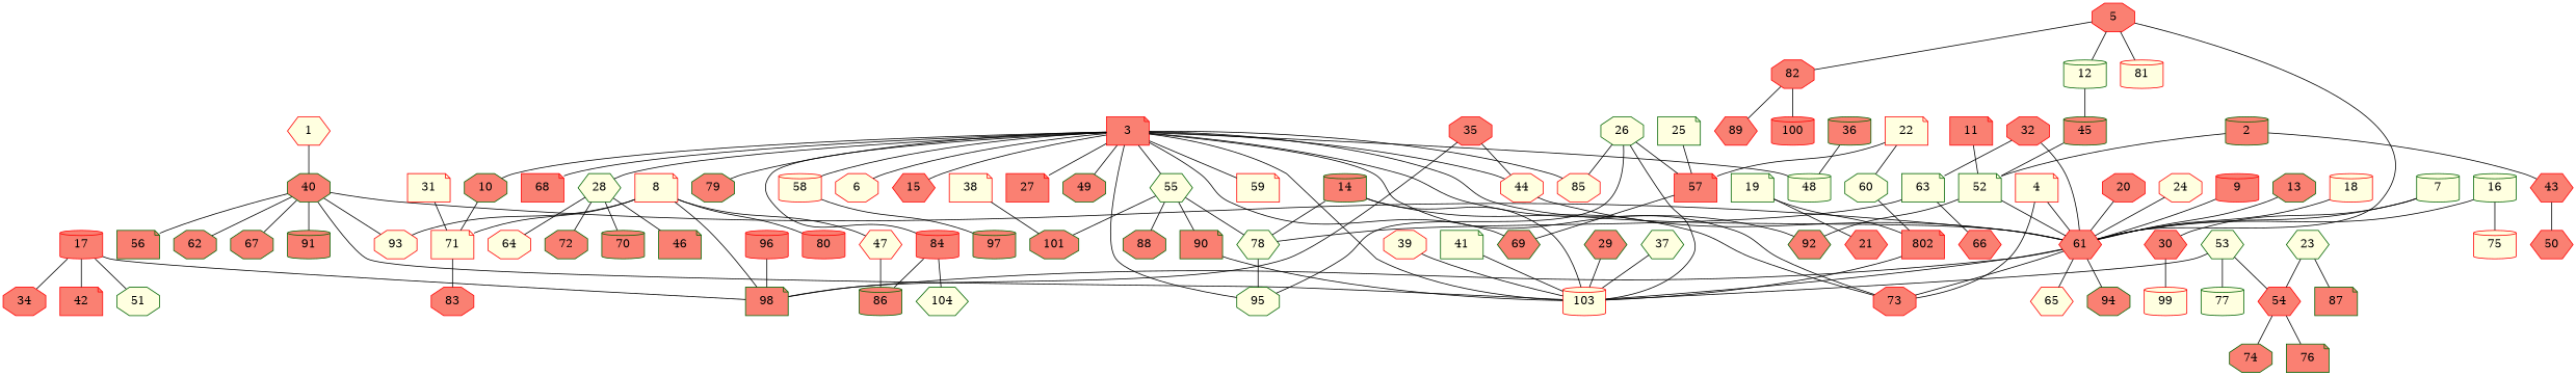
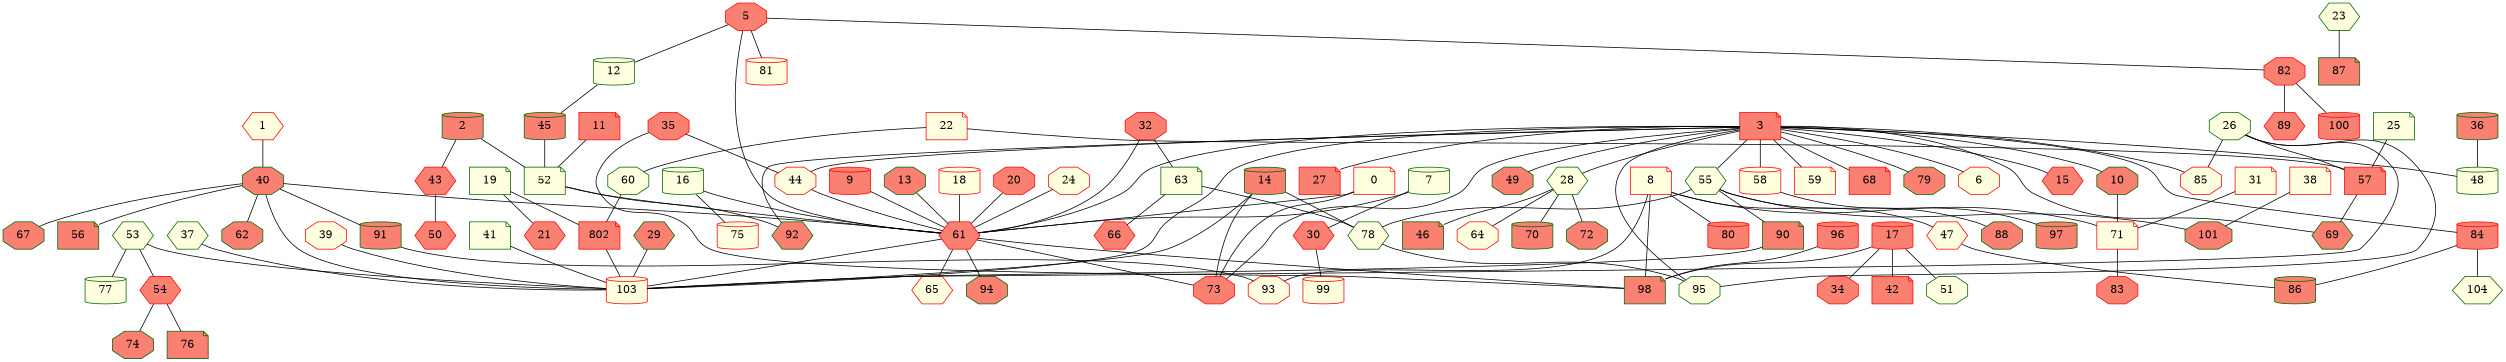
  graph {
    node [color=red fillcolor=salmon shape=octagon style=filled]
    edge [weight=1.0]
    1 [fillcolor=lightyellow shape=hexagon]
    40 [color=darkgreen]
    61 [shape=hexagon]
    103 [fillcolor=lightyellow shape=cylinder]
    93 [fillcolor=lightyellow]
    56 [color=darkgreen shape=note]
    62 [color=darkgreen]
    67 [color=darkgreen]
    91 [color=darkgreen shape=cylinder]
    2 [color=darkgreen shape=cylinder]
    43 [shape=hexagon]
    52 [color=darkgreen fillcolor=lightyellow shape=note]
    50 [shape=hexagon]
    92 [color=darkgreen shape=hexagon]
    3 [shape=note]
    6 [fillcolor=lightyellow]
    10 [color=darkgreen]
    15 [shape=hexagon]
    27 [shape=note]
    28 [color=darkgreen fillcolor=lightyellow shape=hexagon]
    44 [fillcolor=lightyellow]
    48 [color=darkgreen fillcolor=lightyellow shape=cylinder]
    49 [color=darkgreen]
    55 [color=darkgreen fillcolor=lightyellow shape=hexagon]
    58 [fillcolor=lightyellow shape=cylinder]
    59 [fillcolor=lightyellow shape=note]
    68 [shape=note]
    69 [color=darkgreen shape=hexagon]
    73
    79 [color=darkgreen]
    84 [shape=cylinder]
    85 [fillcolor=lightyellow]
    95 [color=darkgreen fillcolor=lightyellow]
    71 [fillcolor=lightyellow shape=note]
    46 [color=darkgreen shape=note]
    64 [fillcolor=lightyellow]
    70 [color=darkgreen shape=cylinder]
    72 [color=darkgreen]
    78 [color=darkgreen fillcolor=lightyellow shape=hexagon]
    88 [color=darkgreen]
    90 [color=darkgreen shape=note]
    101 [color=darkgreen]
    97 [color=darkgreen shape=cylinder]
    98 [color=darkgreen shape=note]
    65 [fillcolor=lightyellow shape=hexagon]
    94 [color=darkgreen]
    86 [color=darkgreen shape=cylinder]
    104 [color=darkgreen fillcolor=lightyellow shape=hexagon]
-   4 [fillcolor=lightyellow shape=note]
+   4 [fillcolor=lightyellow shape=note label=0]
    5
    12 [color=darkgreen fillcolor=lightyellow shape=cylinder]
    81 [fillcolor=lightyellow shape=cylinder]
    82
    45 [color=darkgreen shape=cylinder]
    89 [shape=hexagon]
    100 [shape=cylinder]
    7 [color=darkgreen fillcolor=lightyellow shape=cylinder]
    30 [shape=hexagon]
    99 [fillcolor=lightyellow shape=cylinder]
    8 [fillcolor=lightyellow shape=note]
    47 [fillcolor=lightyellow shape=hexagon]
    80 [shape=cylinder]
    83
    9 [shape=cylinder]
    11 [shape=note]
    13 [color=darkgreen]
    14 [color=darkgreen shape=cylinder]
    16 [color=darkgreen fillcolor=lightyellow shape=cylinder]
    75 [fillcolor=lightyellow shape=cylinder]
    17 [shape=cylinder]
    34
    42 [shape=note]
    51 [color=darkgreen fillcolor=lightyellow]
    18 [fillcolor=lightyellow shape=cylinder]
    19 [color=darkgreen fillcolor=lightyellow shape=note]
    21 [shape=hexagon]
    n77 [label=802 shape=note]
    20
    22 [fillcolor=lightyellow shape=note]
    57 [shape=note]
    60 [color=darkgreen fillcolor=lightyellow]
    23 [color=darkgreen fillcolor=lightyellow shape=hexagon]
    54 [shape=hexagon]
    87 [color=darkgreen shape=note]
    74 [color=darkgreen]
    76 [color=darkgreen shape=note]
    24 [fillcolor=lightyellow]
    25 [color=darkgreen fillcolor=lightyellow shape=note]
    26 [color=darkgreen fillcolor=lightyellow]
    29 [color=darkgreen shape=hexagon]
    31 [fillcolor=lightyellow shape=note]
    32
    63 [color=darkgreen fillcolor=lightyellow shape=note]
    66 [shape=hexagon]
    35
    36 [color=darkgreen shape=cylinder]
    37 [color=darkgreen fillcolor=lightyellow shape=hexagon]
    38 [fillcolor=lightyellow shape=note]
    39 [fillcolor=lightyellow]
    41 [color=darkgreen fillcolor=lightyellow shape=note]
    53 [color=darkgreen fillcolor=lightyellow shape=hexagon]
    77 [color=darkgreen fillcolor=lightyellow shape=cylinder]
    96 [shape=cylinder]
    1 -- 40
    40 -- 61
    40 -- 103
-   40 -- 93
+   91 -- 93
    40 -- 56
    40 -- 62
    40 -- 67
    40 -- 91
    61 -- 103
    61 -- 73
    61 -- 98
    61 -- 65
    61 -- 94
    2 -- 43
    2 -- 52
    43 -- 50
    52 -- 61
    52 -- 92
    3 -- 61
    3 -- 103
    3 -- 92
    3 -- 6
    3 -- 10
    3 -- 15
    3 -- 27
    3 -- 28
    3 -- 44
    3 -- 48
    3 -- 49
    3 -- 55
    3 -- 58
    3 -- 59
    3 -- 68
    3 -- 69
    3 -- 73
    3 -- 79
    3 -- 84
    3 -- 85
    3 -- 95
    10 -- 71
    28 -- 46
    28 -- 64
    28 -- 70
    28 -- 72
    44 -- 61
    55 -- 78
    55 -- 88
    55 -- 90
    55 -- 101
    58 -- 97
    84 -- 86
    84 -- 104
    71 -- 83
    78 -- 95
    90 -- 103
    4 -- 61
    4 -- 73
    5 -- 61
    5 -- 12
    5 -- 81
    5 -- 82
    12 -- 45
    82 -- 89
    82 -- 100
    45 -- 52
    7 -- 61
    7 -- 30
    30 -- 99
    8 -- 93
    8 -- 71
    8 -- 98
    8 -- 47
    8 -- 80
    47 -- 86
    9 -- 61
    11 -- 52
    13 -- 61
    14 -- 103
    14 -- 73
    14 -- 78
    16 -- 61
    16 -- 75
    17 -- 98
    17 -- 34
    17 -- 42
    17 -- 51
    18 -- 61
    19 -- 21
    19 -- n77
    n77 -- 103
    20 -- 61
    22 -- 57
    22 -- 60
    57 -- 69
    60 -- n77
-   23 -- 54
    23 -- 87
    54 -- 74
    54 -- 76
    24 -- 61
    25 -- 57
    26 -- 103
    26 -- 85
    26 -- 95
    26 -- 57
    29 -- 103
    31 -- 71
    32 -- 61
    32 -- 63
    63 -- 78
    63 -- 66
    35 -- 44
    35 -- 98
    36 -- 48
    37 -- 103
    38 -- 101
    39 -- 103
    41 -- 103
    53 -- 103
    53 -- 54
    53 -- 77
    96 -- 98
  }
